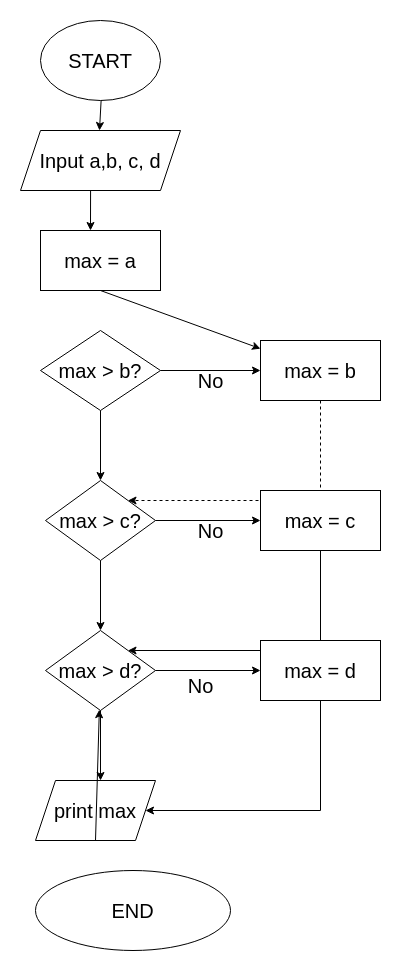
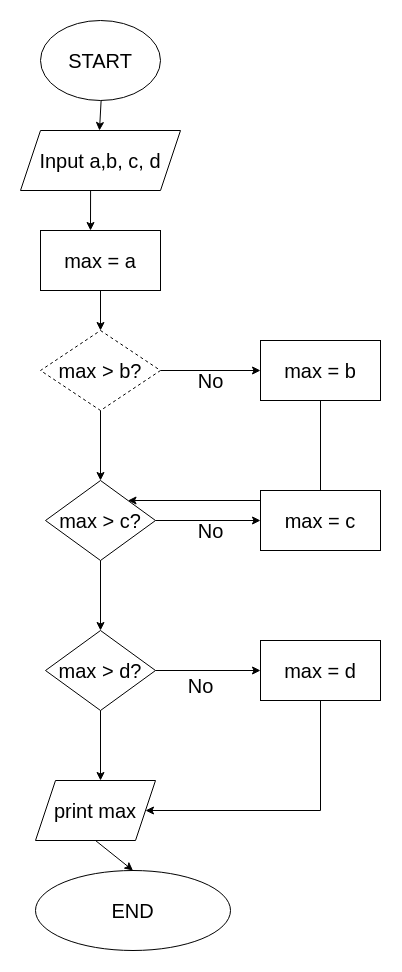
  <mxCell id="0" />
  <mxCell id="1" parent="0" />
  <mxCell id="2" value="START" style="ellipse;whiteSpace=wrap;html=1;fontSize=20;" parent="1" vertex="1"><mxGeometry x="40" y="20" width="120" height="80" as="geometry" /></mxCell>
  <mxCell id="3" value="Input a,b, c, d" style="shape=parallelogram;perimeter=parallelogramPerimeter;whiteSpace=wrap;html=1;fixedSize=1;fontSize=20;" parent="1" vertex="1"><mxGeometry x="20" y="130" width="160" height="60" as="geometry" /></mxCell>
  <mxCell id="4" value="max = a" style="rounded=0;whiteSpace=wrap;html=1;fontSize=20;" parent="1" vertex="1"><mxGeometry x="40" y="230" width="120" height="60" as="geometry" /></mxCell>
- <mxCell id="5" value="max &amp;gt; b?" style="rhombus;whiteSpace=wrap;html=1;fontSize=20;" parent="1" vertex="1"><mxGeometry x="40" y="330" width="120" height="80" as="geometry" /></mxCell>
- <mxCell id="6" value="" style="endArrow=classic;html=1;rounded=0;exitX=0.5;exitY=1;exitDx=0;exitDy=0;fontSize=20;" parent="1" source="4" target="9" edge="1"><mxGeometry width="50" height="50" relative="1" as="geometry"><mxPoint x="40" y="350" as="sourcePoint" /><mxPoint x="90" y="300" as="targetPoint" /></mxGeometry></mxCell>
+ <mxCell id="5" value="max &amp;gt; b?" style="rhombus;whiteSpace=wrap;html=1;fontSize=20;dashed=1;" parent="1" vertex="1"><mxGeometry x="40" y="330" width="120" height="80" as="geometry" /></mxCell>
+ <mxCell id="6" value="" style="endArrow=classic;html=1;rounded=0;exitX=0.5;exitY=1;exitDx=0;exitDy=0;entryX=0.5;entryY=0;entryDx=0;entryDy=0;fontSize=20;" parent="1" source="4" target="5" edge="1"><mxGeometry width="50" height="50" relative="1" as="geometry"><mxPoint x="40" y="350" as="sourcePoint" /><mxPoint x="90" y="300" as="targetPoint" /></mxGeometry></mxCell>
  <mxCell id="7" value="" style="endArrow=classic;html=1;rounded=0;exitX=1;exitY=0.5;exitDx=0;exitDy=0;fontSize=20;" parent="1" source="5" edge="1"><mxGeometry width="50" height="50" relative="1" as="geometry"><mxPoint x="210" y="400" as="sourcePoint" /><mxPoint x="260" y="370" as="targetPoint" /></mxGeometry></mxCell>
  <mxCell id="8" value="No" style="text;html=1;align=center;verticalAlign=middle;resizable=0;points=[];autosize=1;strokeColor=none;fillColor=none;fontSize=20;" parent="1" vertex="1"><mxGeometry x="190" y="365" width="40" height="30" as="geometry" /></mxCell>
  <mxCell id="9" value="max = b" style="rounded=0;whiteSpace=wrap;html=1;fontSize=20;" parent="1" vertex="1"><mxGeometry x="260" y="340" width="120" height="60" as="geometry" /></mxCell>
  <mxCell id="10" value="" style="endArrow=classic;html=1;rounded=0;exitX=0.5;exitY=1;exitDx=0;exitDy=0;fontSize=20;" parent="1" source="5" edge="1"><mxGeometry width="50" height="50" relative="1" as="geometry"><mxPoint x="40" y="470" as="sourcePoint" /><mxPoint x="100" y="480" as="targetPoint" /></mxGeometry></mxCell>
  <mxCell id="11" value="max &amp;gt; c?" style="rhombus;whiteSpace=wrap;html=1;fontSize=20;" parent="1" vertex="1"><mxGeometry x="45" y="480" width="110" height="80" as="geometry" /></mxCell>
- <mxCell id="12" value="" style="endArrow=classic;html=1;rounded=0;exitX=0.5;exitY=1;exitDx=0;exitDy=0;entryX=1;entryY=0;entryDx=0;entryDy=0;fontSize=20;dashed=1;" parent="1" source="9" target="11" edge="1"><mxGeometry width="50" height="50" relative="1" as="geometry"><mxPoint x="40" y="470" as="sourcePoint" /><mxPoint x="90" y="420" as="targetPoint" /><Array as="points"><mxPoint x="320" y="500" /></Array></mxGeometry></mxCell>
+ <mxCell id="12" value="" style="endArrow=classic;html=1;rounded=0;exitX=0.5;exitY=1;exitDx=0;exitDy=0;entryX=1;entryY=0;entryDx=0;entryDy=0;fontSize=20;" parent="1" source="9" target="11" edge="1"><mxGeometry width="50" height="50" relative="1" as="geometry"><mxPoint x="40" y="470" as="sourcePoint" /><mxPoint x="90" y="420" as="targetPoint" /><Array as="points"><mxPoint x="320" y="500" /></Array></mxGeometry></mxCell>
  <mxCell id="13" value="" style="endArrow=classic;html=1;rounded=0;exitX=1;exitY=0.5;exitDx=0;exitDy=0;fontSize=20;" parent="1" source="11" edge="1"><mxGeometry width="50" height="50" relative="1" as="geometry"><mxPoint x="160" y="520" as="sourcePoint" /><mxPoint x="260" y="520" as="targetPoint" /></mxGeometry></mxCell>
  <mxCell id="14" value="No" style="text;html=1;align=center;verticalAlign=middle;resizable=0;points=[];autosize=1;strokeColor=none;fillColor=none;fontSize=20;" parent="1" vertex="1"><mxGeometry x="190" y="515" width="40" height="30" as="geometry" /></mxCell>
  <mxCell id="15" value="max = c" style="rounded=0;whiteSpace=wrap;html=1;fontSize=20;" parent="1" vertex="1"><mxGeometry x="260" y="490" width="120" height="60" as="geometry" /></mxCell>
  <mxCell id="16" value="" style="endArrow=classic;html=1;rounded=0;exitX=0.5;exitY=1;exitDx=0;exitDy=0;fontSize=20;" parent="1" edge="1"><mxGeometry width="50" height="50" relative="1" as="geometry"><mxPoint x="100" y="560" as="sourcePoint" /><mxPoint x="100" y="630" as="targetPoint" /></mxGeometry></mxCell>
  <mxCell id="17" value="max &amp;gt; d?" style="rhombus;whiteSpace=wrap;html=1;fontSize=20;" parent="1" vertex="1"><mxGeometry x="45" y="630" width="110" height="80" as="geometry" /></mxCell>
- <mxCell id="18" value="" style="endArrow=classic;html=1;rounded=0;exitX=0.5;exitY=1;exitDx=0;exitDy=0;entryX=1;entryY=0;entryDx=0;entryDy=0;fontSize=20;" parent="1" source="15" target="17" edge="1"><mxGeometry width="50" height="50" relative="1" as="geometry"><mxPoint x="40" y="620" as="sourcePoint" /><mxPoint x="90" y="570" as="targetPoint" /><Array as="points"><mxPoint x="320" y="650" /></Array></mxGeometry></mxCell>
  <mxCell id="19" value="" style="endArrow=classic;html=1;rounded=0;exitX=1;exitY=0.5;exitDx=0;exitDy=0;fontSize=20;" parent="1" edge="1"><mxGeometry width="50" height="50" relative="1" as="geometry"><mxPoint x="155" y="670" as="sourcePoint" /><mxPoint x="260" y="670" as="targetPoint" /></mxGeometry></mxCell>
  <mxCell id="20" value="max = d" style="rounded=0;whiteSpace=wrap;html=1;fontSize=20;" parent="1" vertex="1"><mxGeometry x="260" y="640" width="120" height="60" as="geometry" /></mxCell>
  <mxCell id="21" value="" style="endArrow=classic;html=1;rounded=0;exitX=0.5;exitY=1;exitDx=0;exitDy=0;fontSize=20;" parent="1" edge="1"><mxGeometry width="50" height="50" relative="1" as="geometry"><mxPoint x="100" y="710" as="sourcePoint" /><mxPoint x="100" y="780" as="targetPoint" /></mxGeometry></mxCell>
  <mxCell id="22" value="" style="endArrow=classic;html=1;rounded=0;exitX=0.5;exitY=1;exitDx=0;exitDy=0;entryX=1;entryY=0.5;entryDx=0;entryDy=0;fontSize=20;" parent="1" source="20" target="23" edge="1"><mxGeometry width="50" height="50" relative="1" as="geometry"><mxPoint x="40" y="770" as="sourcePoint" /><mxPoint x="180" y="800" as="targetPoint" /><Array as="points"><mxPoint x="320" y="810" /></Array></mxGeometry></mxCell>
  <mxCell id="23" value="print max" style="shape=parallelogram;perimeter=parallelogramPerimeter;whiteSpace=wrap;html=1;fixedSize=1;fontSize=20;" parent="1" vertex="1"><mxGeometry x="35" y="780" width="120" height="60" as="geometry" /></mxCell>
  <mxCell id="24" value="END" style="ellipse;whiteSpace=wrap;html=1;fontSize=20;" parent="1" vertex="1"><mxGeometry x="35" y="870" width="195" height="80" as="geometry" /></mxCell>
  <mxCell id="25" value="" style="endArrow=classic;html=1;rounded=0;fontSize=20;exitX=0.438;exitY=0.994;exitDx=0;exitDy=0;exitPerimeter=0;" parent="1" source="3" edge="1"><mxGeometry width="50" height="50" relative="1" as="geometry"><mxPoint x="100" y="190" as="sourcePoint" /><mxPoint x="90" y="230" as="targetPoint" /></mxGeometry></mxCell>
  <mxCell id="26" value="" style="endArrow=classic;html=1;rounded=0;exitX=0.427;exitY=1.014;exitDx=0;exitDy=0;exitPerimeter=0;fontSize=20;" parent="1" edge="1"><mxGeometry width="50" height="50" relative="1" as="geometry"><mxPoint x="100.62" y="100" as="sourcePoint" /><mxPoint x="99" y="130" as="targetPoint" /></mxGeometry></mxCell>
- <mxCell id="27" value="" style="endArrow=classic;html=1;rounded=0;exitX=0.5;exitY=1;exitDx=0;exitDy=0;fontSize=20;" parent="1" source="23" target="17" edge="1"><mxGeometry width="50" height="50" relative="1" as="geometry"><mxPoint x="190" y="980" as="sourcePoint" /><mxPoint x="240" y="930" as="targetPoint" /></mxGeometry></mxCell>
+ <mxCell id="27" value="" style="endArrow=classic;html=1;rounded=0;exitX=0.5;exitY=1;exitDx=0;exitDy=0;entryX=0.5;entryY=0;entryDx=0;entryDy=0;fontSize=20;" parent="1" source="23" target="24" edge="1"><mxGeometry width="50" height="50" relative="1" as="geometry"><mxPoint x="190" y="980" as="sourcePoint" /><mxPoint x="240" y="930" as="targetPoint" /></mxGeometry></mxCell>
  <mxCell id="28" value="No" style="text;html=1;align=center;verticalAlign=middle;resizable=0;points=[];autosize=1;strokeColor=none;fillColor=none;fontSize=20;" parent="1" vertex="1"><mxGeometry x="180" y="670" width="40" height="30" as="geometry" /></mxCell>
